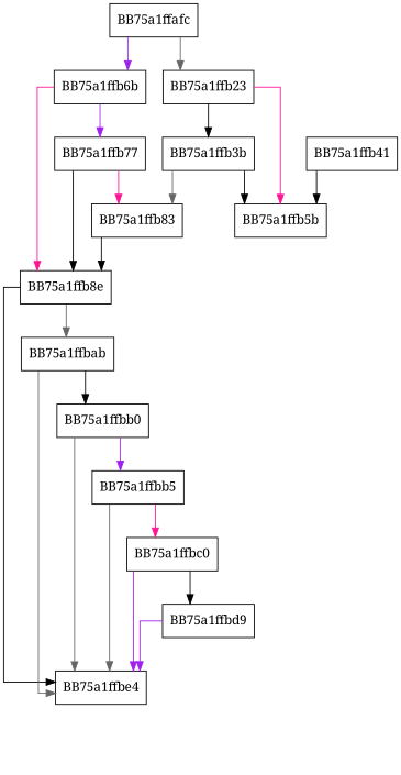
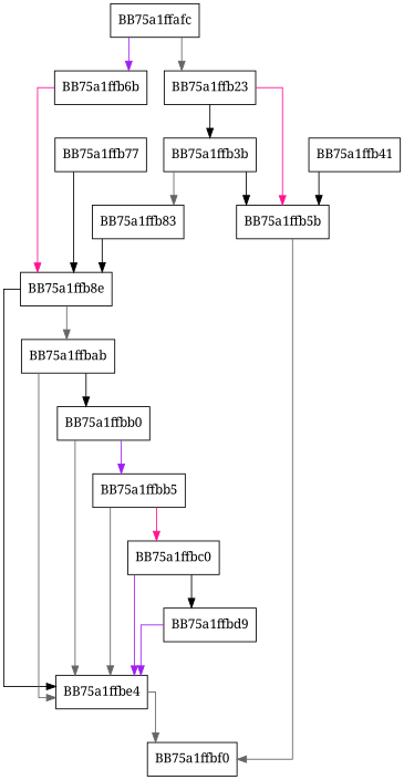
  digraph {
    fontname="Noto Serif"
    splines=ortho
    node [fontname="Noto Serif" shape=box]
    edge [color=gray40 fontname="Noto Serif"]
    BB75a1ffafc
    BB75a1ffb6b
    BB75a1ffb23
    BB75a1ffb8e
    BB75a1ffb77
    BB75a1ffb5b
    BB75a1ffb3b
    BB75a1ffbe4
    BB75a1ffbab
    BB75a1ffb83
+   BB75a1ffbf0
    BB75a1ffb41
    BB75a1ffbb0
    BB75a1ffbb5
    BB75a1ffbc0
    BB75a1ffbd9
    BB75a1ffafc -> BB75a1ffb6b [color=purple]
    BB75a1ffafc -> BB75a1ffb23
    BB75a1ffb6b -> BB75a1ffb8e [color=deeppink]
-   BB75a1ffb6b -> BB75a1ffb77 [color=purple]
    BB75a1ffb23 -> BB75a1ffb5b [color=deeppink]
    BB75a1ffb23 -> BB75a1ffb3b [color=black]
    BB75a1ffb8e -> BB75a1ffbe4 [color=black]
    BB75a1ffb8e -> BB75a1ffbab
    BB75a1ffb77 -> BB75a1ffb8e [color=black]
-   BB75a1ffb77 -> BB75a1ffb83 [color=deeppink]
+   BB75a1ffb5b -> BB75a1ffbf0
    BB75a1ffb3b -> BB75a1ffb5b [color=black]
    BB75a1ffb3b -> BB75a1ffb83
+   BB75a1ffbe4 -> BB75a1ffbf0
    BB75a1ffbab -> BB75a1ffbe4
    BB75a1ffbab -> BB75a1ffbb0 [color=black]
    BB75a1ffb83 -> BB75a1ffb8e [color=black]
    BB75a1ffb41 -> BB75a1ffb5b [color=black]
    BB75a1ffbb0 -> BB75a1ffbe4
    BB75a1ffbb0 -> BB75a1ffbb5 [color=purple]
    BB75a1ffbb5 -> BB75a1ffbe4
    BB75a1ffbb5 -> BB75a1ffbc0 [color=deeppink]
    BB75a1ffbc0 -> BB75a1ffbe4 [color=purple]
    BB75a1ffbc0 -> BB75a1ffbd9 [color=black]
    BB75a1ffbd9 -> BB75a1ffbe4 [color=purple]
  }
